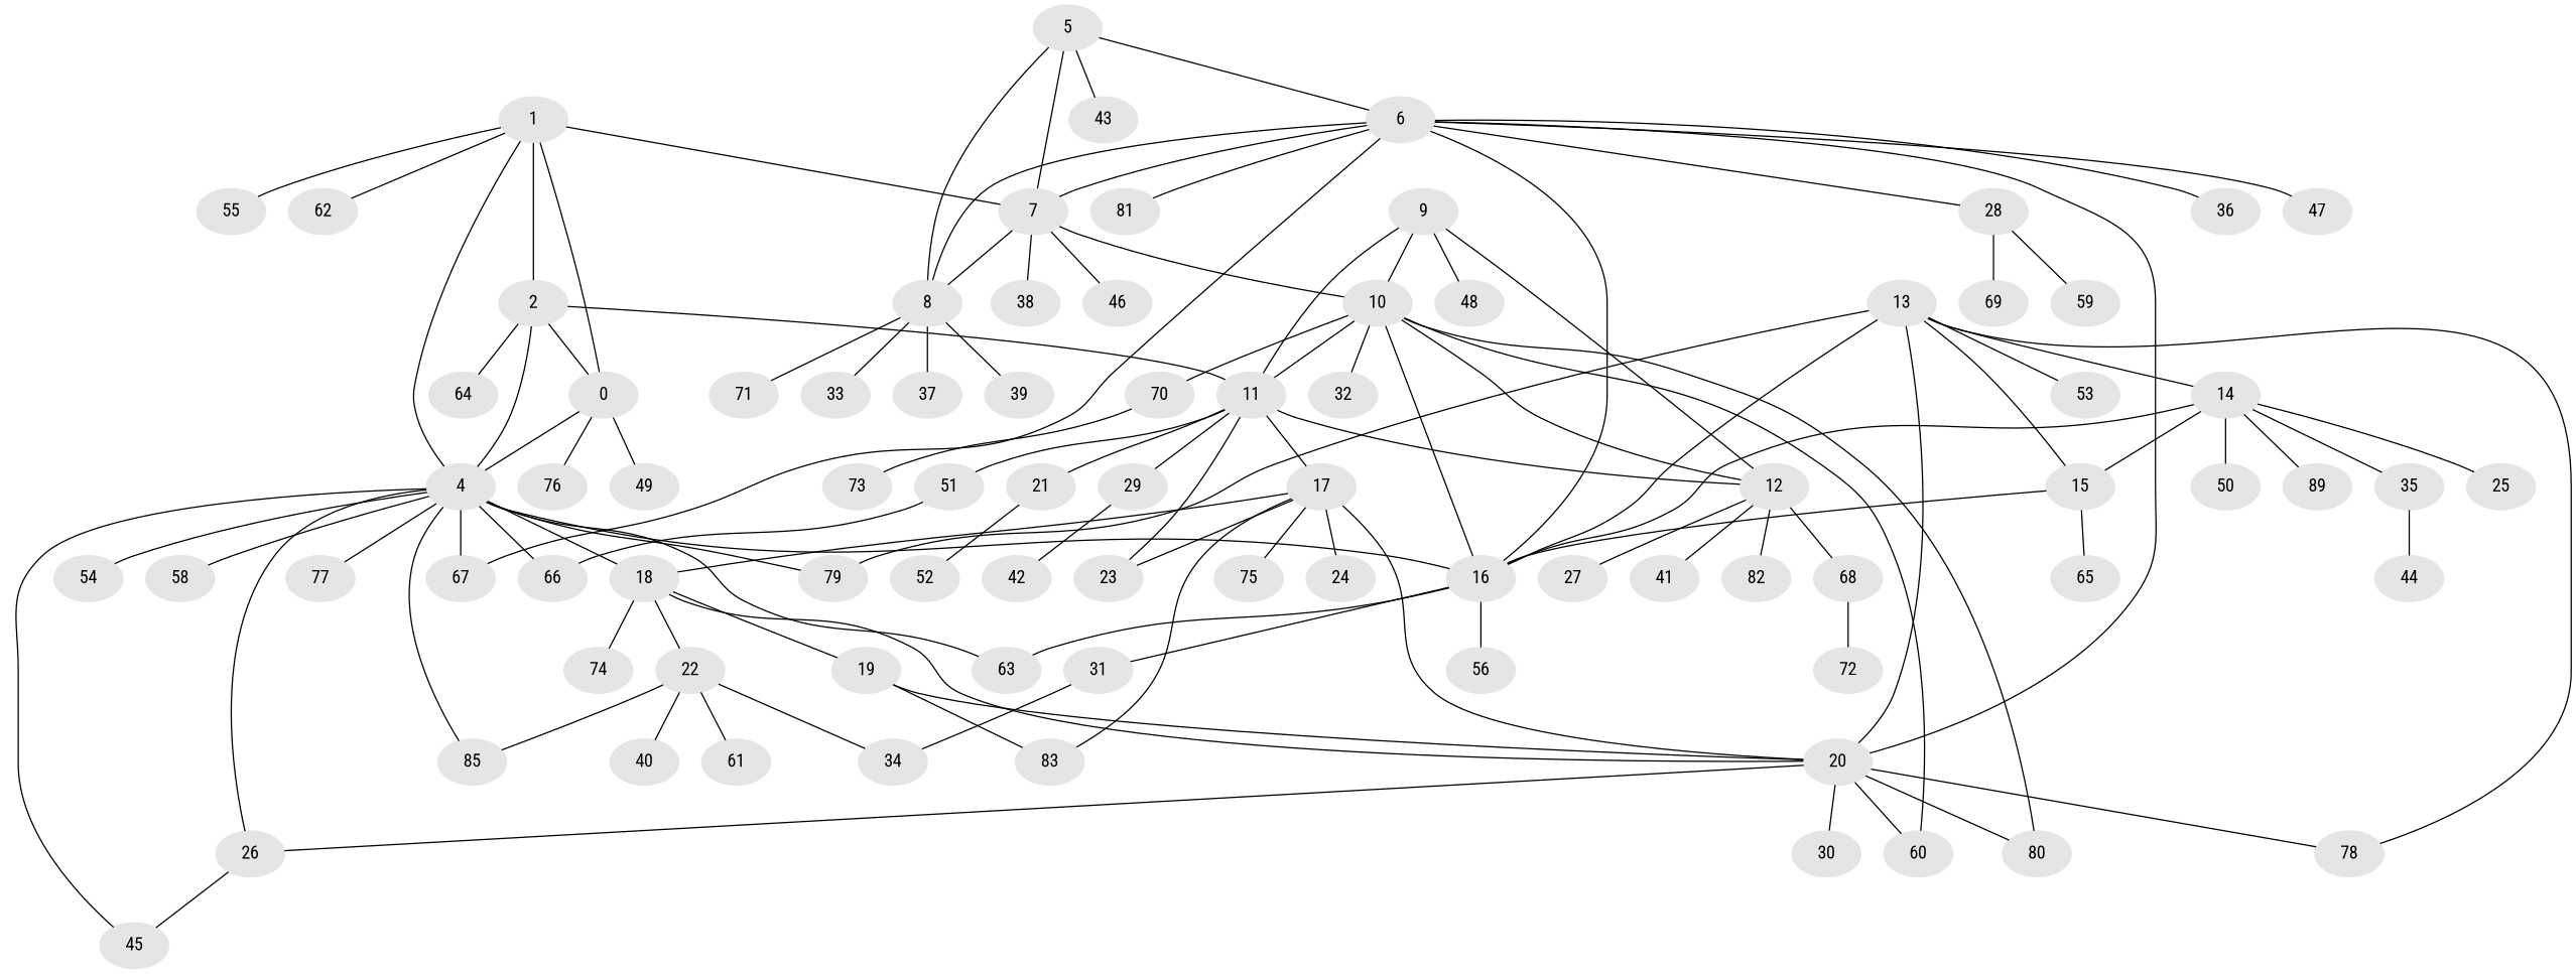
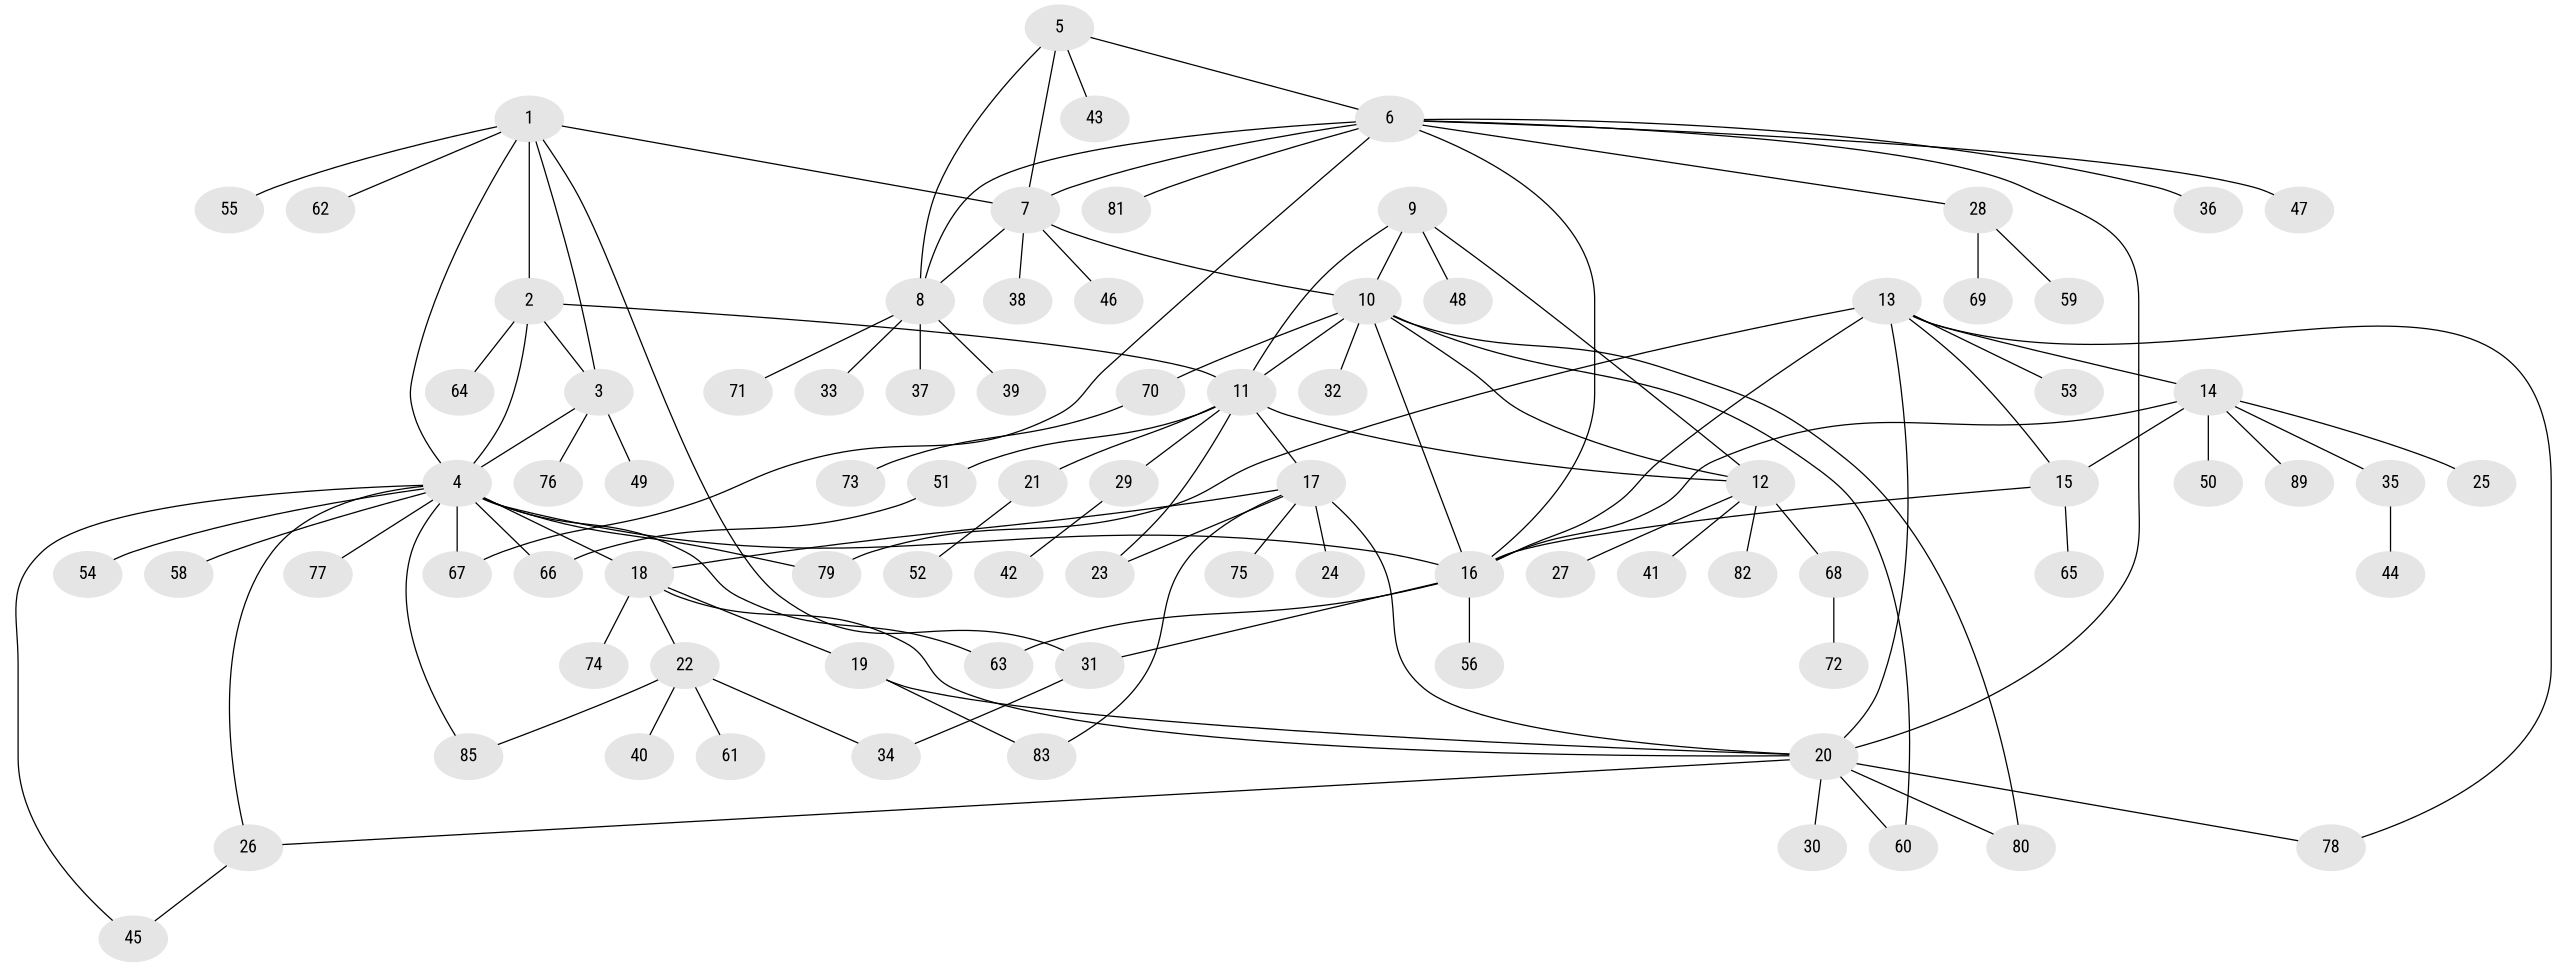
  graph {
    fontname="Roboto Condensed"
    node [color=gray90 fontname="Roboto Condensed" style=filled]
    edge [fontname="Roboto Condensed"]
    1
    2
-   3 [label=0]
+   3
    4
    7
    31
    55
    62
    11
    64
    49
    76
    16
    18
    26
    45
    54
    58
    63
    66
    67
    77
    79
    85
    8
    10
    38
    46
    34
    12
    17
    21
    23
    29
    51
    56
    20
    19
    22
    74
    5
    6
    43
    28
    36
    47
    81
    33
    37
    39
    71
    60
    80
    78
    30
    59
    69
    32
    70
    9
    48
    27
    41
    68
    82
    73
    24
    75
    83
    52
    42
    72
    13
    14
    15
    53
    25
    35
    50
    n80 [label=89]
    65
    44
    40
    61
    1 -- 2
    1 -- 3
    1 -- 4
    1 -- 7
+   1 -- 31
    1 -- 55
    1 -- 62
    2 -- 3
    2 -- 4
    2 -- 11
    2 -- 64
    3 -- 4
    3 -- 49
    3 -- 76
    4 -- 16
    4 -- 18
    4 -- 26
    4 -- 45
    4 -- 54
    4 -- 58
    4 -- 63
    4 -- 66
    4 -- 67
    4 -- 77
    4 -- 79
    4 -- 85
    7 -- 8
    7 -- 10
    7 -- 38
    7 -- 46
    31 -- 34
    11 -- 12
    11 -- 17
    11 -- 21
    11 -- 23
    11 -- 29
    11 -- 51
    16 -- 31
    16 -- 63
    16 -- 56
    18 -- 20
    18 -- 19
    18 -- 22
    18 -- 74
    26 -- 45
    8 -- 33
    8 -- 37
    8 -- 39
    8 -- 71
    10 -- 11
    10 -- 16
    10 -- 12
    10 -- 60
    10 -- 80
    10 -- 32
    10 -- 70
    12 -- 27
    12 -- 41
    12 -- 68
    12 -- 82
    17 -- 18
    17 -- 23
    17 -- 20
    17 -- 24
    17 -- 75
    17 -- 83
    21 -- 52
    29 -- 42
    51 -- 66
    20 -- 26
    20 -- 60
    20 -- 80
    20 -- 78
    20 -- 30
    19 -- 20
    19 -- 83
    22 -- 85
    22 -- 34
    22 -- 40
    22 -- 61
    5 -- 7
    5 -- 8
    5 -- 6
    5 -- 43
    6 -- 7
    6 -- 16
    6 -- 67
    6 -- 8
    6 -- 20
    6 -- 28
    6 -- 36
    6 -- 47
    6 -- 81
    28 -- 59
    28 -- 69
    70 -- 73
    9 -- 11
    9 -- 10
    9 -- 12
    9 -- 48
    68 -- 72
    13 -- 16
    13 -- 79
    13 -- 20
    13 -- 78
    13 -- 14
    13 -- 15
    13 -- 53
    14 -- 16
    14 -- 15
    14 -- 25
    14 -- 35
    14 -- 50
    14 -- n80
    15 -- 16
    15 -- 65
    35 -- 44
  }
